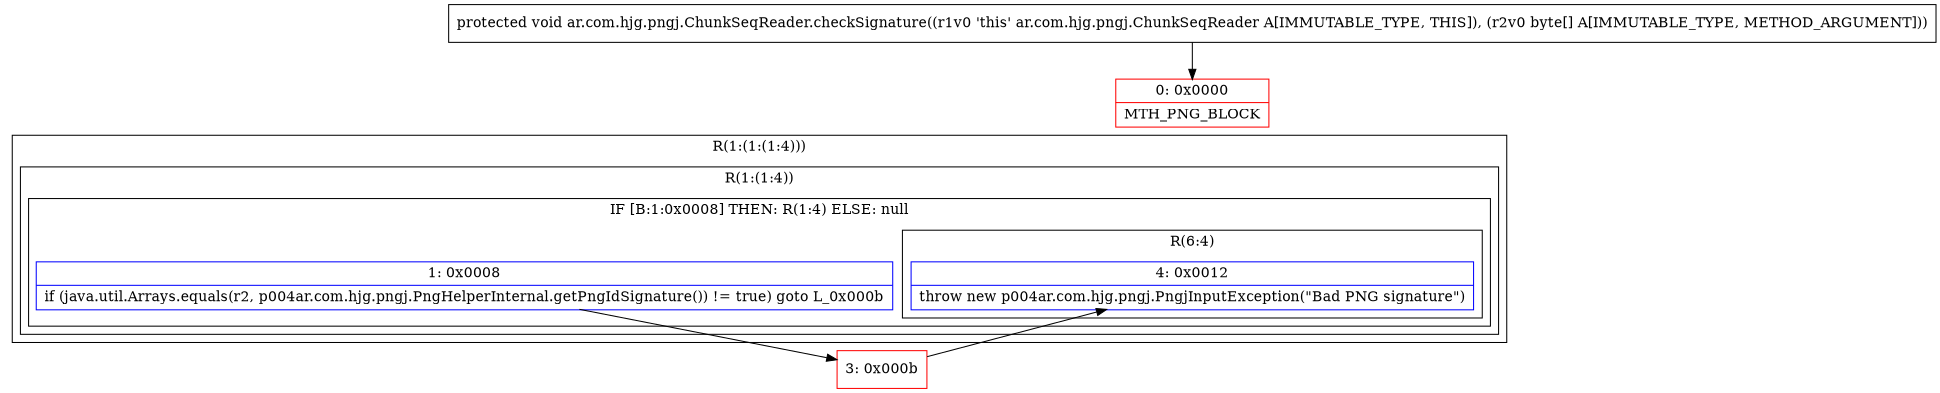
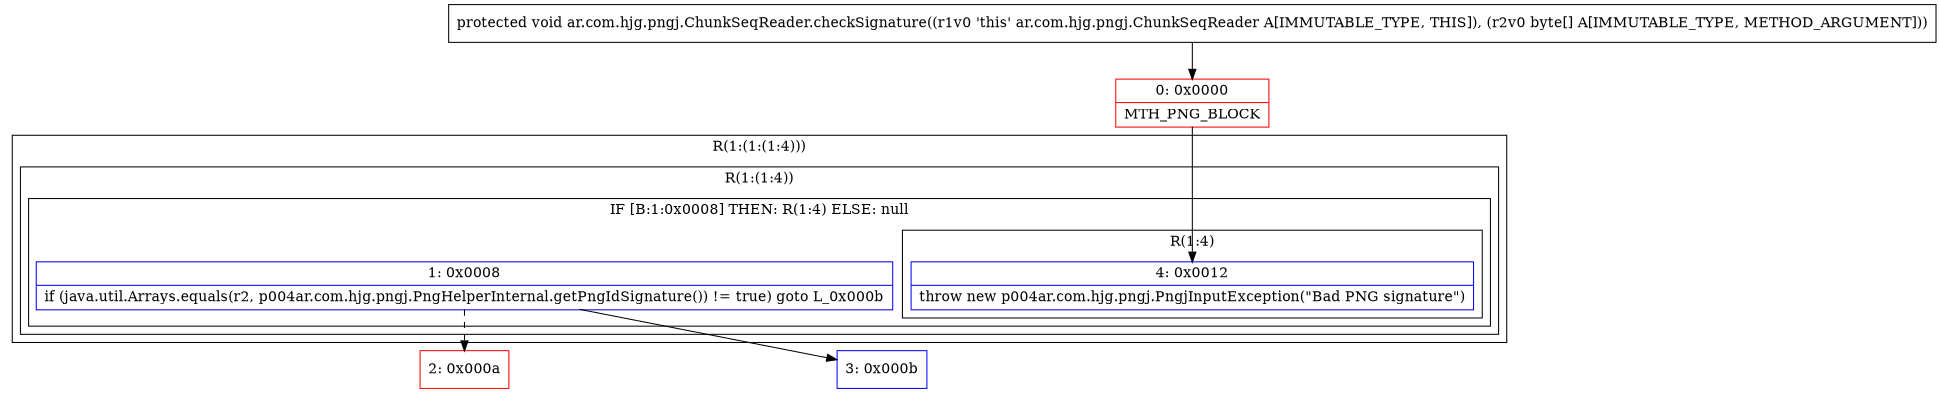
  digraph {
    node [color=red shape=record]
    n1 [color=blue label="{4\:\ 0x0012|throw new p004ar.com.hjg.pngj.PngjInputException(\"Bad PNG signature\")\l}"]
    n2 [color=blue label="{1\:\ 0x0008|if (java.util.Arrays.equals(r2, p004ar.com.hjg.pngj.PngHelperInternal.getPngIdSignature()) != true) goto L_0x000b\l}"]
-   n4 [label="{3\:\ 0x000b}"]
+   n3 [label="{2\:\ 0x000a}"]
+   n4 [color=blue label="{3\:\ 0x000b}"]
    n5 [label="{0\:\ 0x0000|MTH_PNG_BLOCK\l}"]
    n6 [label="{protected void ar.com.hjg.pngj.ChunkSeqReader.checkSignature((r1v0 'this' ar.com.hjg.pngj.ChunkSeqReader A[IMMUTABLE_TYPE, THIS]), (r2v0 byte[] A[IMMUTABLE_TYPE, METHOD_ARGUMENT])) }" color=""]
    subgraph cluster_1 {
      label="R(1:(1:(1:4)))"
      subgraph cluster_2 {
        label="R(1:(1:4))"
        subgraph cluster_3 {
          label="IF [B:1:0x0008] THEN: R(1:4) ELSE: null"
          n2
          subgraph cluster_4 {
-           label="R(6:4)"
+           label="R(1:4)"
            n1
          }
        }
      }
    }
+   n2 -> n3 [style=dashed]
    n2 -> n4
-   n4 -> n1
+   n5 -> n1
    n6 -> n5
  }
